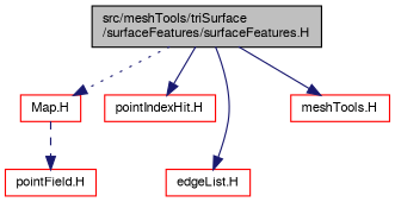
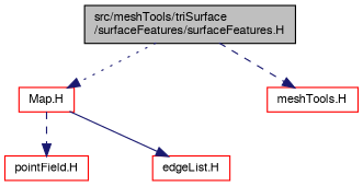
  digraph {
    node [color=red fontname=FreeSans fontsize=10 shape=record]
    edge [color=midnightblue fontname=FreeSans fontsize=10 labelfontname=FreeSans labelfontsize=10 style=solid]
    n1 [color=black fillcolor=grey75 fontcolor=black height=0.2 label="src/meshTools/triSurface\l/surfaceFeatures/surfaceFeatures.H" style=filled width=0.4]
    n2 [height=0.2 label="Map.H" width=0.4]
-   n3 [height=0.2 label="pointIndexHit.H" width=0.4]
    n4 [height=0.2 label="edgeList.H" width=0.4]
    n5 [height=0.2 label="meshTools.H" width=0.4]
    n6 [height=0.2 label="pointField.H" width=0.4]
    n1 -> n2 [style=dotted]
-   n1 -> n3
-   n1 -> n4
-   n1 -> n5
+   n2 -> n4
+   n1 -> n5 [style=dashed]
    n2 -> n6 [style=dashed]
  }
